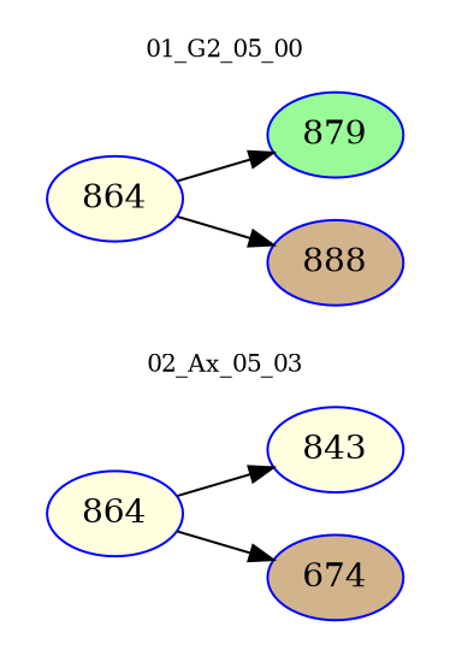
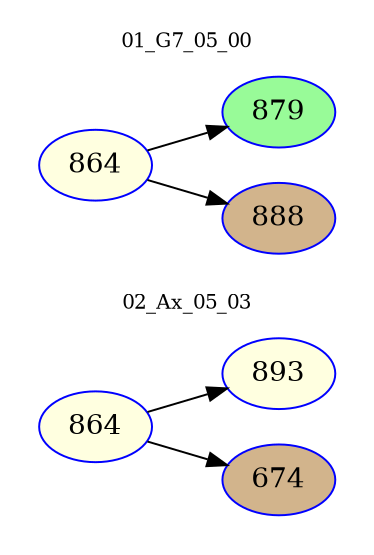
  digraph {
    rankdir=LR
    node [color=blue fillcolor=lightyellow style=filled]
    edge [color=black]
    n1 [label=864]
    n2 [fillcolor=tan label=674]
-   n3 [label=843]
+   n3 [label=893]
    n4 [label=864]
    n5 [fillcolor=tan label=888]
    n6 [fillcolor=palegreen label=879]
    subgraph cluster_1 {
      color=white
      fontsize=10
      label="02_Ax_05_03"
      n1
      n2
      n3
    }
    subgraph cluster_2 {
      color=white
      fontsize=10
-     label="01_G2_05_00"
+     label="01_G7_05_00"
      n4
      n5
      n6
    }
    n1 -> n2
    n1 -> n3
    n4 -> n5
    n4 -> n6
  }
